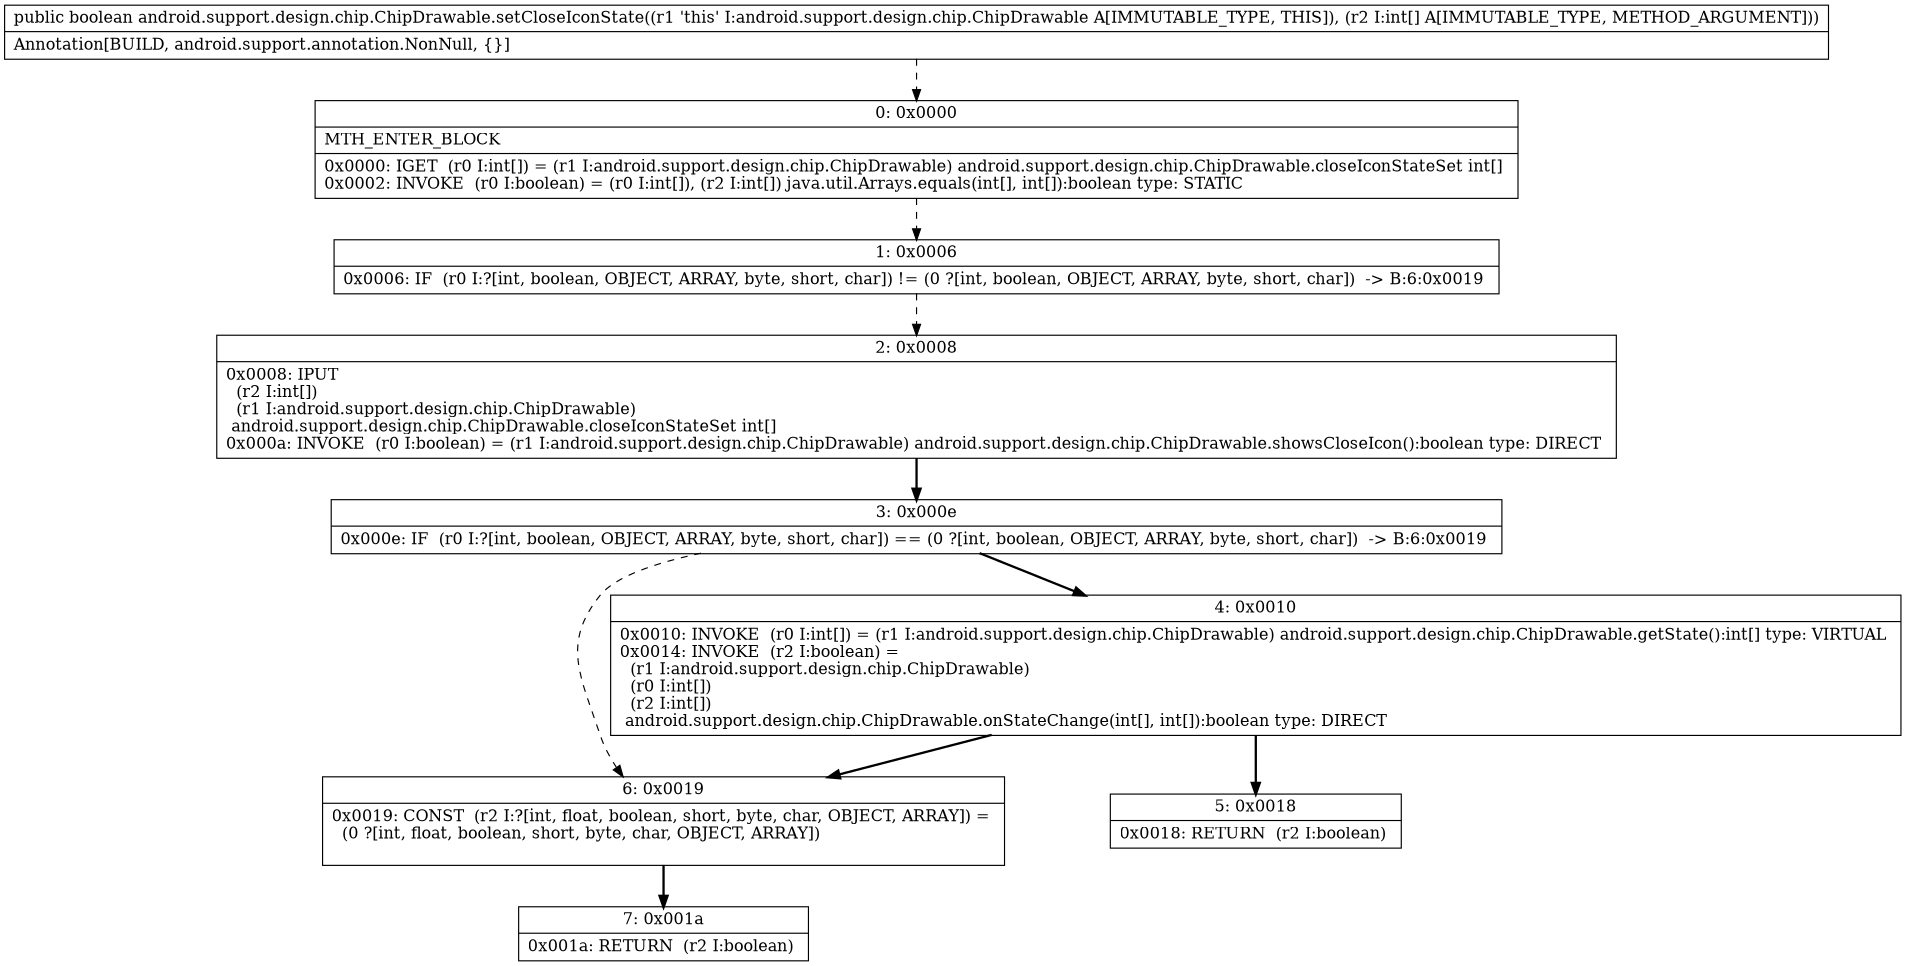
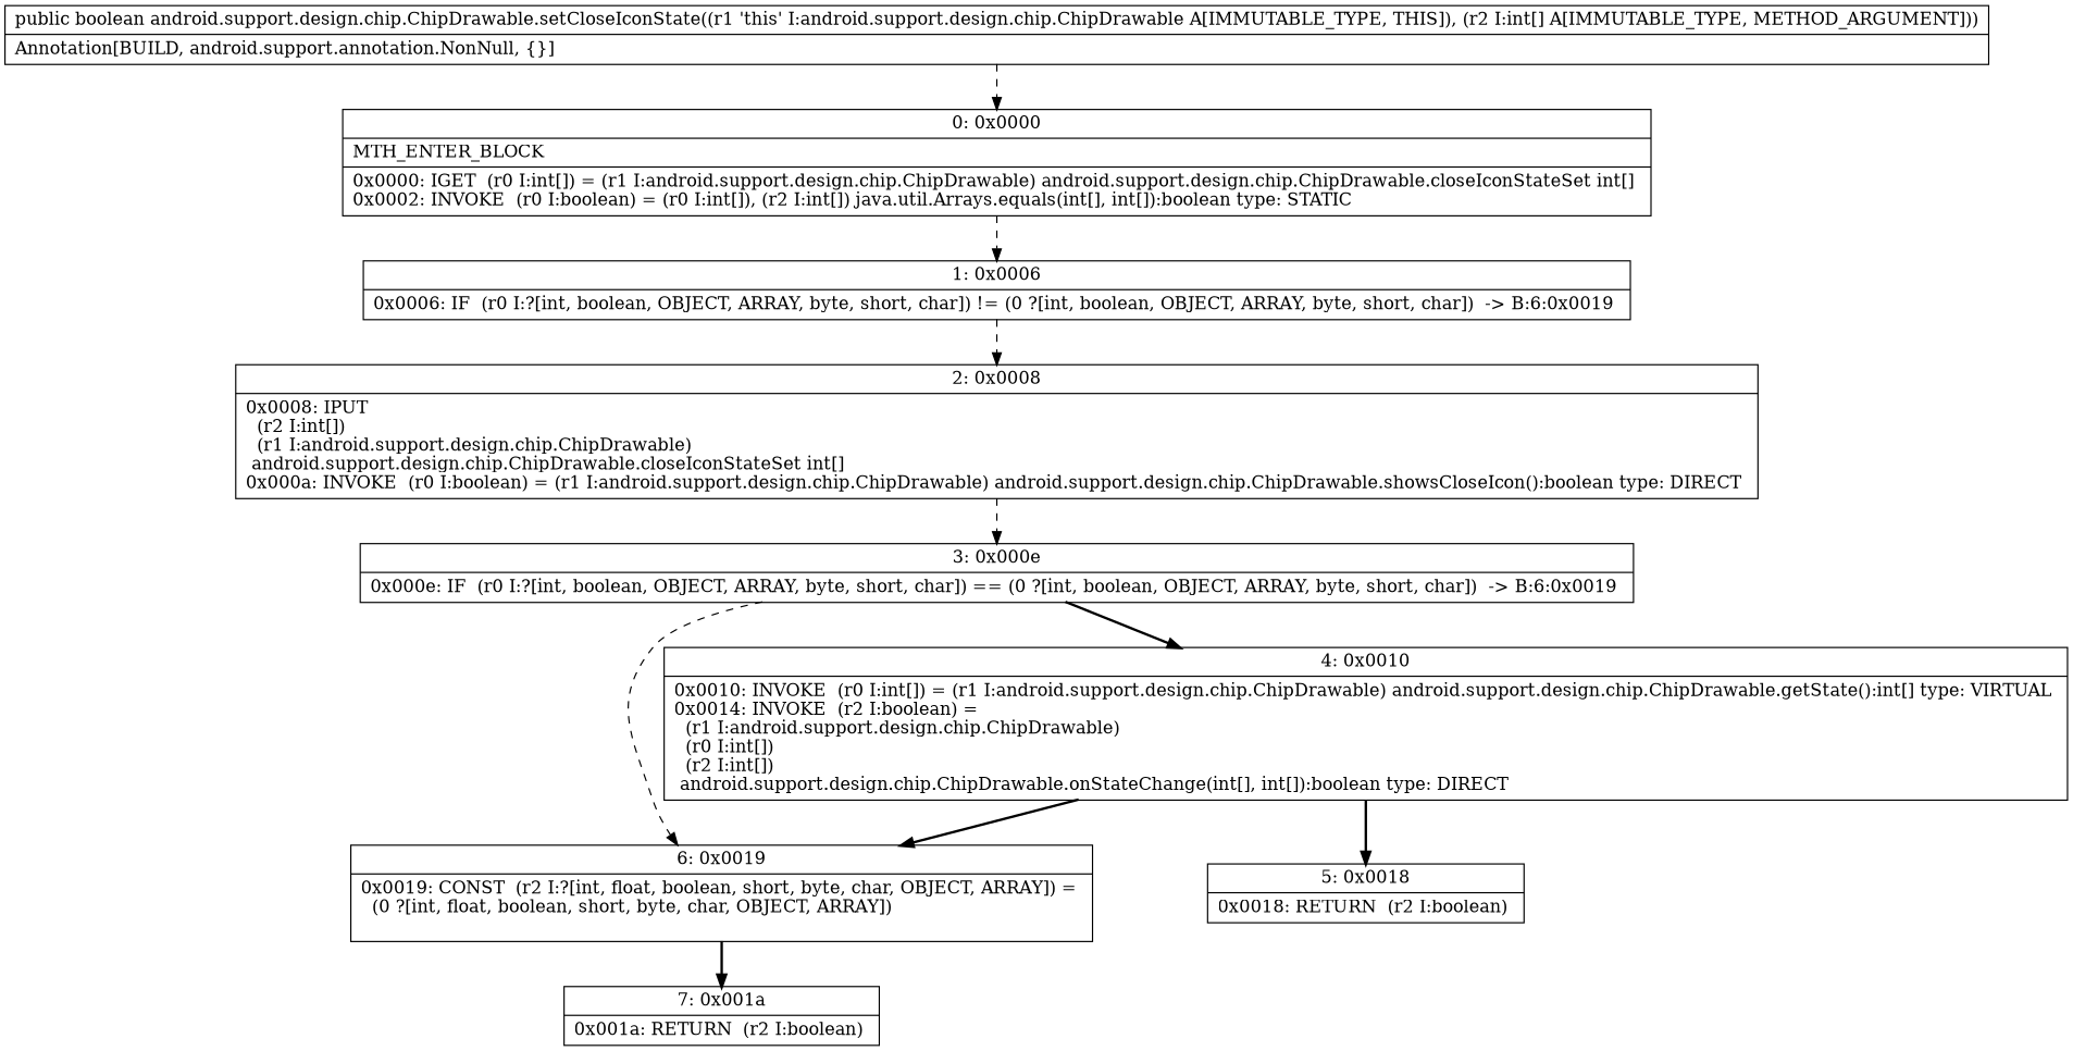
  digraph {
    node [shape=record]
    edge [style=bold]
    n1 [label="{0\:\ 0x0000|MTH_ENTER_BLOCK\l|0x0000: IGET  (r0 I:int[]) = (r1 I:android.support.design.chip.ChipDrawable) android.support.design.chip.ChipDrawable.closeIconStateSet int[] \l0x0002: INVOKE  (r0 I:boolean) = (r0 I:int[]), (r2 I:int[]) java.util.Arrays.equals(int[], int[]):boolean type: STATIC \l}"]
    n2 [label="{1\:\ 0x0006|0x0006: IF  (r0 I:?[int, boolean, OBJECT, ARRAY, byte, short, char]) != (0 ?[int, boolean, OBJECT, ARRAY, byte, short, char])  \-\> B:6:0x0019 \l}"]
    n3 [label="{2\:\ 0x0008|0x0008: IPUT  \l  (r2 I:int[])\l  (r1 I:android.support.design.chip.ChipDrawable)\l android.support.design.chip.ChipDrawable.closeIconStateSet int[] \l0x000a: INVOKE  (r0 I:boolean) = (r1 I:android.support.design.chip.ChipDrawable) android.support.design.chip.ChipDrawable.showsCloseIcon():boolean type: DIRECT \l}"]
    n4 [label="{3\:\ 0x000e|0x000e: IF  (r0 I:?[int, boolean, OBJECT, ARRAY, byte, short, char]) == (0 ?[int, boolean, OBJECT, ARRAY, byte, short, char])  \-\> B:6:0x0019 \l}"]
    n5 [label="{6\:\ 0x0019|0x0019: CONST  (r2 I:?[int, float, boolean, short, byte, char, OBJECT, ARRAY]) = \l  (0 ?[int, float, boolean, short, byte, char, OBJECT, ARRAY])\l \l}"]
    n6 [label="{7\:\ 0x001a|0x001a: RETURN  (r2 I:boolean) \l}"]
    n7 [label="{4\:\ 0x0010|0x0010: INVOKE  (r0 I:int[]) = (r1 I:android.support.design.chip.ChipDrawable) android.support.design.chip.ChipDrawable.getState():int[] type: VIRTUAL \l0x0014: INVOKE  (r2 I:boolean) = \l  (r1 I:android.support.design.chip.ChipDrawable)\l  (r0 I:int[])\l  (r2 I:int[])\l android.support.design.chip.ChipDrawable.onStateChange(int[], int[]):boolean type: DIRECT \l}"]
    n8 [label="{5\:\ 0x0018|0x0018: RETURN  (r2 I:boolean) \l}"]
    n9 [label="{public boolean android.support.design.chip.ChipDrawable.setCloseIconState((r1 'this' I:android.support.design.chip.ChipDrawable A[IMMUTABLE_TYPE, THIS]), (r2 I:int[] A[IMMUTABLE_TYPE, METHOD_ARGUMENT]))  | Annotation[BUILD, android.support.annotation.NonNull, \{\}]\l}"]
    n1 -> n2 [style=dashed]
    n2 -> n3 [style=dashed]
-   n3 -> n4
+   n3 -> n4 [style=dashed]
    n4 -> n5 [style=dashed]
    n4 -> n7
    n5 -> n6
    n7 -> n5
    n7 -> n8
    n9 -> n1 [style=dashed]
  }
